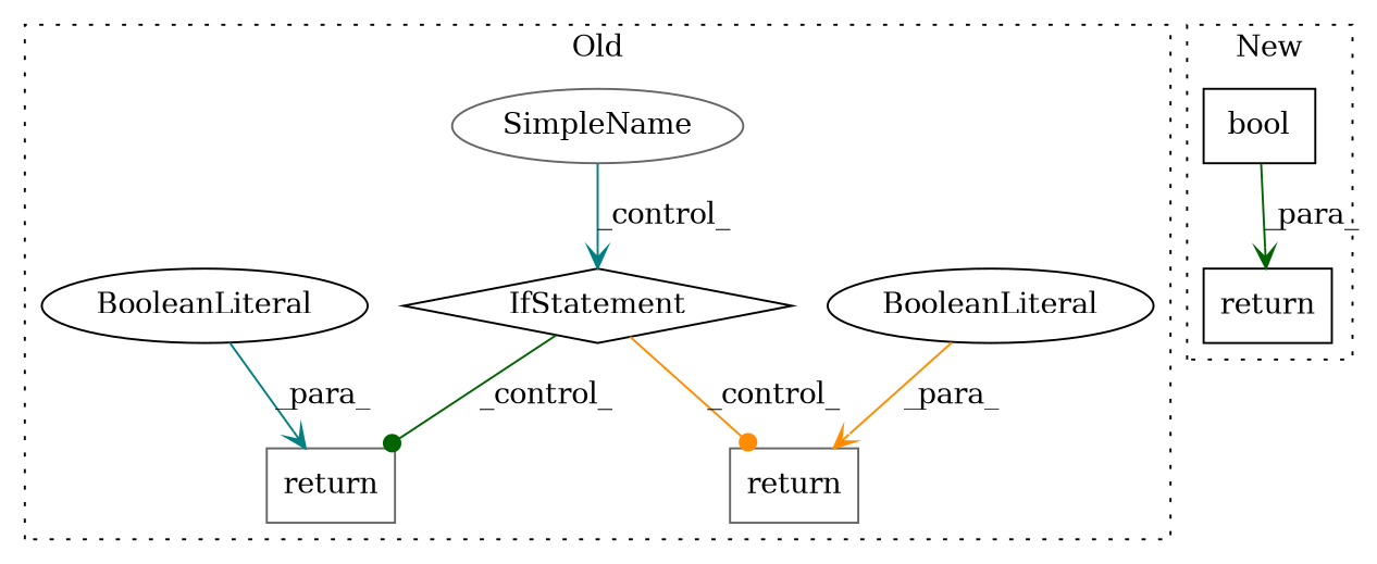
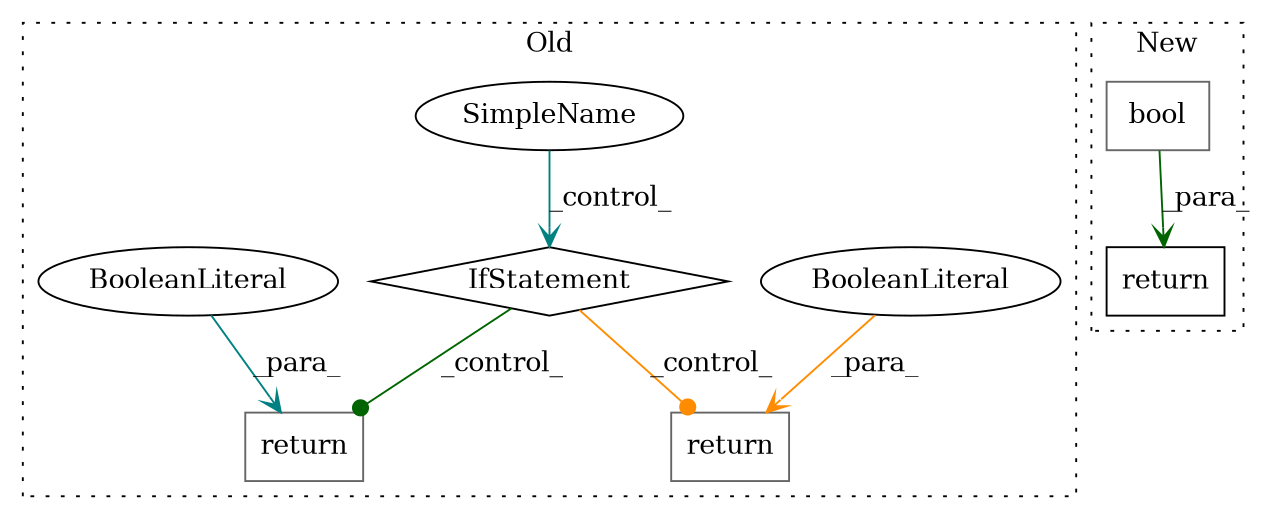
  digraph {
    node [a=41 color=black l=7 shape=box]
    edge [arrowhead=vee color=darkorange]
    n1 [color=gray40 label=return s=6036]
    n2 [a=9 l=4 label=BooleanLiteral s=6043 shape=ellipse]
    n3 [a=25 l="4,2" label=IfStatement s="5968,6026" shape=diamond]
-   n4 [a=42 color=gray40 label=SimpleName shape=ellipse l=""]
+   n4 [a=42 label=SimpleName shape=ellipse l=""]
    n5 [color=gray40 label=return s=6069]
    n6 [a=9 l=5 label=BooleanLiteral s=6076 shape=ellipse]
-   n7 [a=32 l="5,1" label=bool s="6517,6576"]
+   n7 [a=32 color=gray40 l="5,1" label=bool s="6517,6576"]
    n8 [label=return s=6510]
    subgraph cluster_1 {
      label=Old
      style=dotted
      n1
      n2
      n3
      n4
      n5
      n6
    }
    subgraph cluster_2 {
      label=New
      style=dotted
      n7
      n8
    }
    n2 -> n1 [label=_para_]
    n3 -> n1 [arrowhead=dot label=_control_]
    n3 -> n5 [arrowhead=dot color=darkgreen label=_control_]
    n4 -> n3 [color=teal label=_control_]
    n6 -> n5 [color=teal label=_para_]
    n7 -> n8 [color=darkgreen label=_para_]
  }
